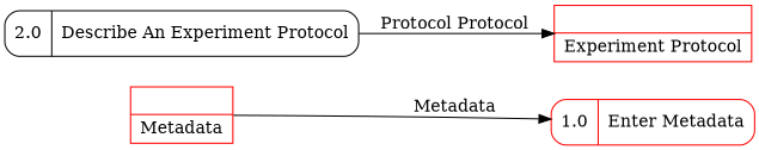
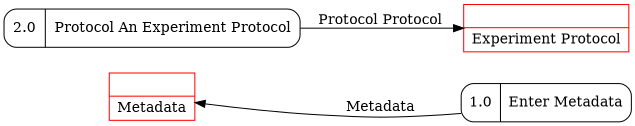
  digraph {
    rankdir=LR
    node [shape=record]
    n1 [color=red label="<f0>  |<f1> Metadata "]
    n2 [color=red label="<f0>  |<f1> Experiment Protocol "]
-   n3 [label="{<f0> 1.0|<f1> Enter Metadata }" shape=Mrecord color=red]
-   n4 [label="{<f0> 2.0|<f1> Describe An Experiment Protocol }" shape=Mrecord]
-   n1 -> n3 [label=Metadata]
+   n3 [label="{<f0> 1.0|<f1> Enter Metadata }" shape=Mrecord]
+   n4 [label="{<f0> 2.0|<f1> Protocol An Experiment Protocol }" shape=Mrecord]
+   n3 -> n1 [label=Metadata]
    n4 -> n2 [label="Protocol Protocol"]
  }
